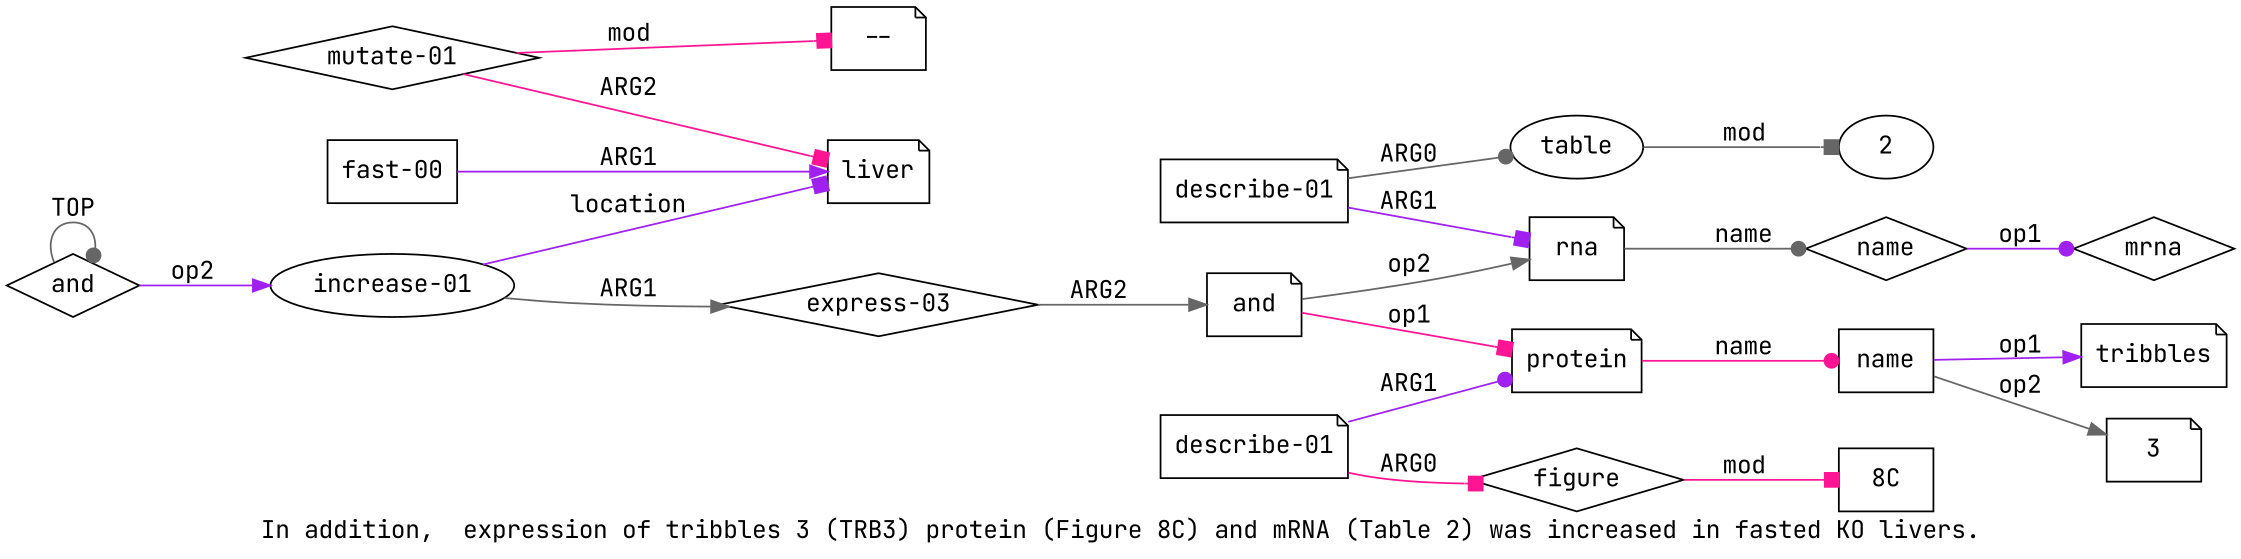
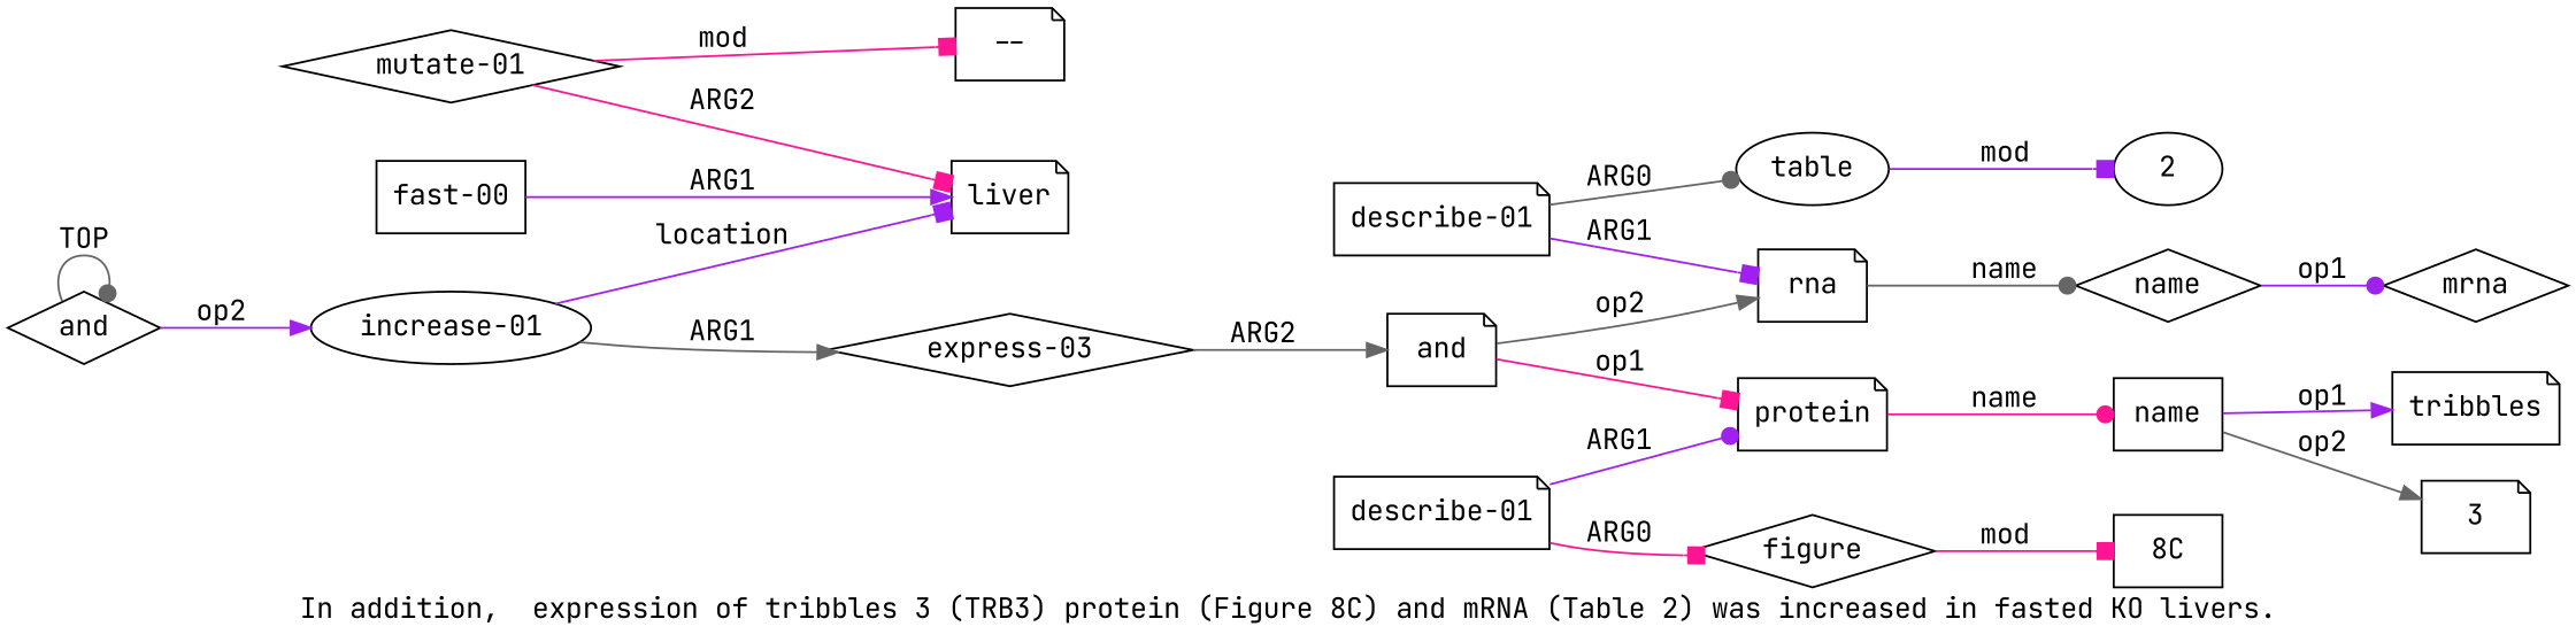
  digraph {
    fontname="JetBrains Mono"
    label="In addition,  expression of tribbles 3 (TRB3) protein (Figure 8C) and mRNA (Table 2) was increased in fasted KO livers."
    rankdir=LR
    node [color=black fontname="JetBrains Mono" gold_ind=-1 gold_label="describe-01" shape=note test_ind=-1 test_label="describe-01"]
    edge [arrowhead=box color=purple fontname="JetBrains Mono" gold_label=ARG1 test_label=ARG1]
    n1 [gold_ind=14 gold_label="mutate-01" label="mutate-01" shape=diamond test_ind=14 test_label="mutate-01"]
    n2 [gold_label="--" label="--" test_label="--"]
    n3 [gold_ind=12 gold_label=liver label=liver test_ind=12 test_label=liver]
    n4 [gold_label=3 label=3 test_label=3]
    n5 [gold_ind=11 gold_label=table label=table shape=ellipse test_ind=11 test_label=table]
    n6 [gold_label=2 label=2 shape=ellipse test_label=2]
    n7 [gold_ind=10 label="describe-01" test_ind=10]
    n8 [gold_ind=8 gold_label=rna label=rna test_ind=8 test_label=rna]
    n9 [gold_ind=9 gold_label=name label=name shape=diamond test_ind=9 test_label=name]
    n10 [gold_label=mrna label=mrna shape=diamond test_label=mrna]
    n11 [gold_ind=13 gold_label="fast-00" label="fast-00" shape=box test_ind=13 test_label="fast-00"]
    n12 [gold_label="8C" label="8C" shape=box test_label="8C"]
    n13 [gold_ind=1 gold_label="increase-01" label="increase-01" shape=ellipse test_ind=1 test_label="increase-01"]
    n14 [gold_ind=2 gold_label="express-03" label="express-03" shape=diamond test_ind=2 test_label="express-03"]
    n15 [gold_ind=3 gold_label=and label=and test_ind=3 test_label=and]
    n16 [gold_ind=4 gold_label=protein label=protein test_ind=4 test_label=protein]
    n17 [gold_ind=0 gold_label=and label=and shape=diamond test_ind=0 test_label=and]
    n18 [gold_ind=5 gold_label=name label=name shape=box test_ind=5 test_label=name]
    n19 [gold_label=tribbles label=tribbles test_label=tribbles]
    n20 [gold_ind=7 gold_label=figure label=figure shape=diamond test_ind=7 test_label=figure]
    n21 [gold_ind=6 label="describe-01" test_ind=6]
    n1 -> n2 [color=deeppink gold_label=mod label=mod test_label=mod]
    n1 -> n3 [color=deeppink gold_label=ARG2 label=ARG2 test_label=ARG2]
-   n5 -> n6 [color=gray40 gold_label=mod label=mod test_label=mod]
+   n5 -> n6 [gold_label=mod label=mod test_label=mod]
    n7 -> n5 [arrowhead=dot color=gray40 gold_label=ARG0 label=ARG0 test_label=ARG0]
    n7 -> n8 [label=ARG1]
    n8 -> n9 [arrowhead=dot color=gray40 gold_label=name label=name test_label=name]
    n9 -> n10 [arrowhead=dot gold_label=op1 label=op1 test_label=op1]
    n11 -> n3 [arrowhead=normal label=ARG1]
    n13 -> n3 [gold_label=location label=location test_label=location]
    n13 -> n14 [arrowhead=normal color=gray40 label=ARG1]
    n14 -> n15 [arrowhead=normal color=gray40 gold_label=ARG2 label=ARG2 test_label=ARG2]
    n15 -> n8 [arrowhead=normal color=gray40 gold_label=op2 label=op2 test_label=op2]
    n15 -> n16 [color=deeppink gold_label=op1 label=op1 test_label=op1]
    n16 -> n18 [arrowhead=dot color=deeppink gold_label=name label=name test_label=name]
    n17 -> n13 [arrowhead=normal gold_label=op2 label=op2 test_label=op2]
    n17 -> n17 [arrowhead=dot color=gray40 gold_label=TOP label=TOP test_label=TOP]
    n18 -> n4 [arrowhead=normal color=gray40 gold_label=op2 label=op2 test_label=op2]
    n18 -> n19 [arrowhead=normal gold_label=op1 label=op1 test_label=op1]
    n20 -> n12 [color=deeppink gold_label=mod label=mod test_label=mod]
    n21 -> n16 [arrowhead=dot label=ARG1]
    n21 -> n20 [color=deeppink gold_label=ARG0 label=ARG0 test_label=ARG0]
  }
